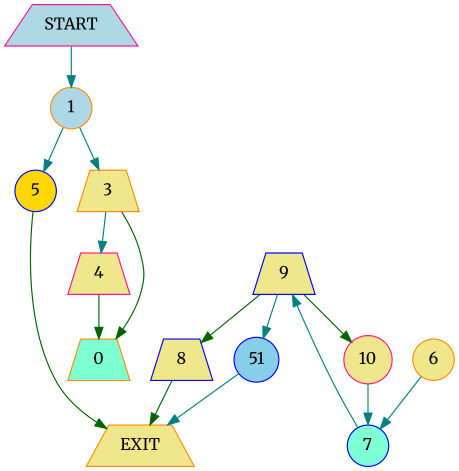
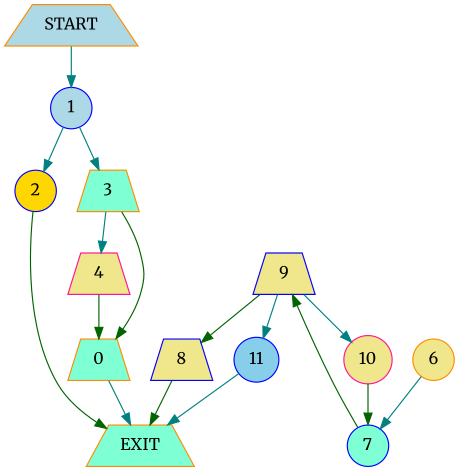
  digraph {
    fontname=Merriweather
    node [color=darkorange fillcolor=khaki fontname=Merriweather shape=trapezium style=filled]
    edge [color=teal fontname=Merriweather]
-   n1 [color=deeppink fillcolor=lightblue label=START]
-   1 [fillcolor=lightblue shape=circle]
-   2 [color=blue fillcolor=gold shape=circle label=5]
-   3
-   n5 [label=EXIT]
+   n1 [fillcolor=lightblue label=START]
+   1 [color=blue fillcolor=lightblue shape=circle]
+   2 [color=blue fillcolor=gold shape=circle]
+   3 [fillcolor=aquamarine]
+   n5 [fillcolor=aquamarine label=EXIT]
    4 [color=deeppink]
    n7 [fillcolor=aquamarine label=0]
    6 [shape=circle]
    7 [color=blue fillcolor=aquamarine shape=circle]
    9 [color=blue]
    8 [color=blue]
    10 [color=deeppink shape=circle]
-   11 [color=blue fillcolor=skyblue shape=circle label=51]
+   11 [color=blue fillcolor=skyblue shape=circle]
    n1 -> 1
    1 -> 2
    1 -> 3
    2 -> n5 [color=darkgreen]
    3 -> 4
    3 -> n7 [color=darkgreen]
    4 -> n7 [color=darkgreen]
+   n7 -> n5
    6 -> 7
-   7 -> 9
+   7 -> 9 [color=darkgreen]
    9 -> 8 [color=darkgreen]
-   9 -> 10 [color=darkgreen]
+   9 -> 10
    9 -> 11
    8 -> n5 [color=darkgreen]
-   10 -> 7
+   10 -> 7 [color=darkgreen]
    11 -> n5
  }
